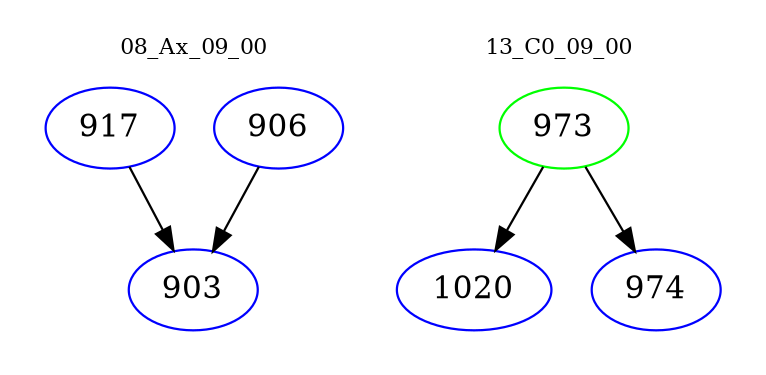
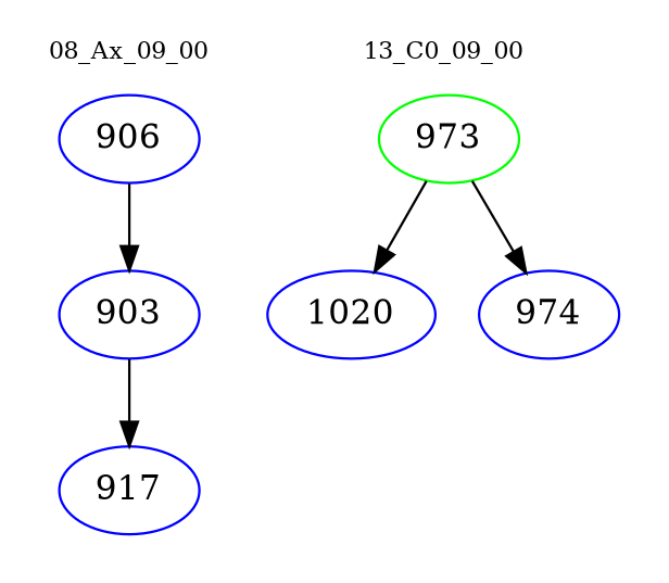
  digraph {
    fontname="DejaVu Serif"
    node [color=blue fontname="DejaVu Serif"]
    edge [color=black fontname="DejaVu Serif"]
    n1 [label=903]
    n2 [label=906]
    n3 [label=917]
    n4 [color=green label=973]
    n5 [label=1020]
    n6 [label=974]
    subgraph cluster_1 {
      color=white
      fontsize=10
      label="08_Ax_09_00"
      n1
      n2
      n3
    }
    subgraph cluster_2 {
      color=white
      fontsize=10
      label="13_C0_09_00"
      n4
      n5
      n6
    }
-   n3 -> n1
+   n1 -> n3
    n2 -> n1
    n4 -> n5
    n4 -> n6
  }
